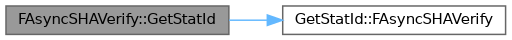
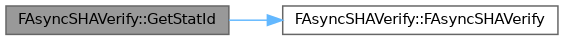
  digraph {
    rankdir=LR
    node [fontname=Helvetica fontsize=10 shape=box style=filled]
    n1 [color=gray40 fillcolor=grey60 fontcolor=black height=0.2 label="FAsyncSHAVerify::GetStatId" width=0.4]
-   n2 [color=grey40 fillcolor=white height=0.2 label="GetStatId::FAsyncSHAVerify" width=0.4]
+   n2 [color=grey40 fillcolor=white height=0.2 label="FAsyncSHAVerify::FAsyncSHAVerify" width=0.4]
    n1 -> n2 [color=steelblue1 fontname=Helvetica fontsize=10 labelfontname=Helvetica labelfontsize=10 style=solid]
  }
